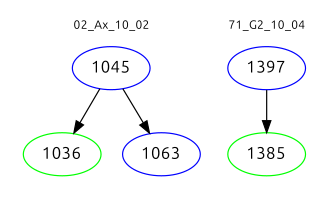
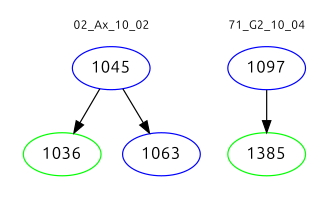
  digraph {
    fontname=Ubuntu
    node [color=blue fontname=Ubuntu]
    edge [color=black fontname=Ubuntu]
    n1 [label=1045]
    n2 [color=green label=1036]
    n3 [label=1063]
-   n4 [label=1397]
+   n4 [label=1097]
    n5 [color=green label=1385]
    subgraph cluster_1 {
      color=white
      fontsize=10
      label="02_Ax_10_02"
      n1
      n2
      n3
    }
    subgraph cluster_2 {
      color=white
      fontsize=10
      label="71_G2_10_04"
      n4
      n5
    }
    n1 -> n2
    n1 -> n3
    n4 -> n5
  }
